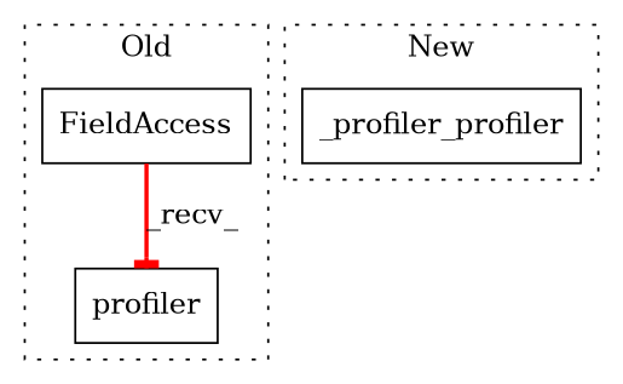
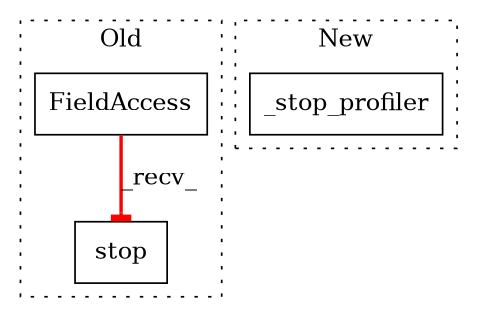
  digraph {
    node [a=32 shape=box]
-   n1 [l=6 label=profiler s=11838]
+   n1 [l=6 label=stop s=11838]
    n2 [a=22 l=10 label=FieldAccess s=11795]
-   n3 [l=16 label=_profiler_profiler s=11715]
+   n3 [l=16 label=_stop_profiler s=11715]
    subgraph cluster_1 {
      label=Old
      style=dotted
      n1
      n2
    }
    subgraph cluster_2 {
      label=New
      style=dotted
      n3
    }
    n2 -> n1 [label=_recv_ color=red style=bold arrowhead=tee]
  }
